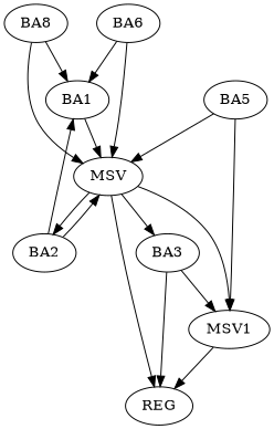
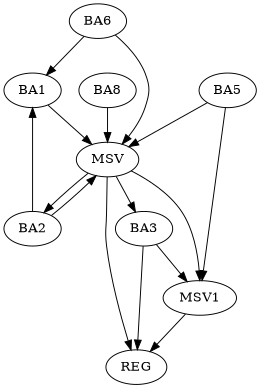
  strict digraph {
    n1 [label=BA1]
    n2 [label=MSV]
    n3 [label=BA2]
    n4 [label=BA3]
    n5 [label=REG]
    n6 [label=MSV1]
    n7 [label=BA8]
    n8 [label=BA5]
    n9 [label=BA6]
    n1 -> n2
    n2 -> n3
    n2 -> n4
    n2 -> n5
    n2 -> n6
    n3 -> n1
    n3 -> n2
    n4 -> n5
    n4 -> n6
    n6 -> n5
-   n7 -> n1
    n7 -> n2
    n8 -> n2
    n8 -> n6
    n9 -> n1
    n9 -> n2
  }
